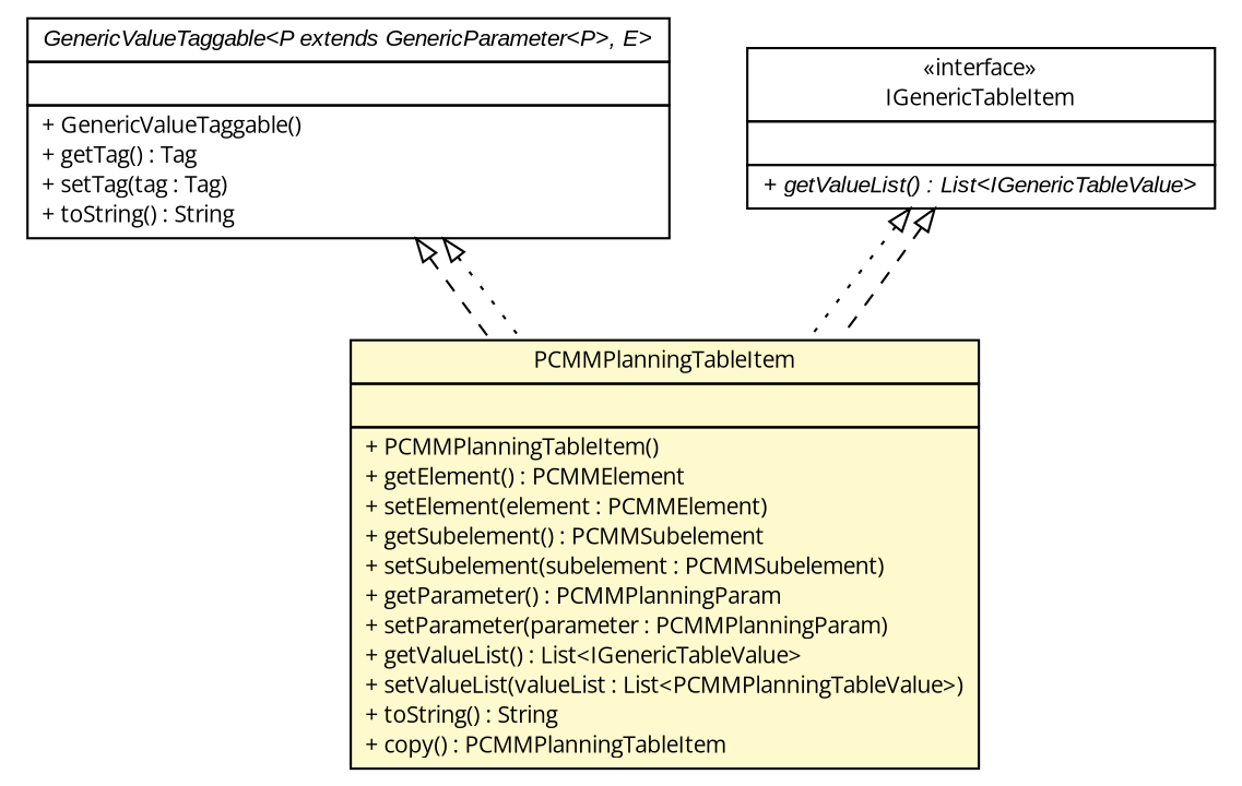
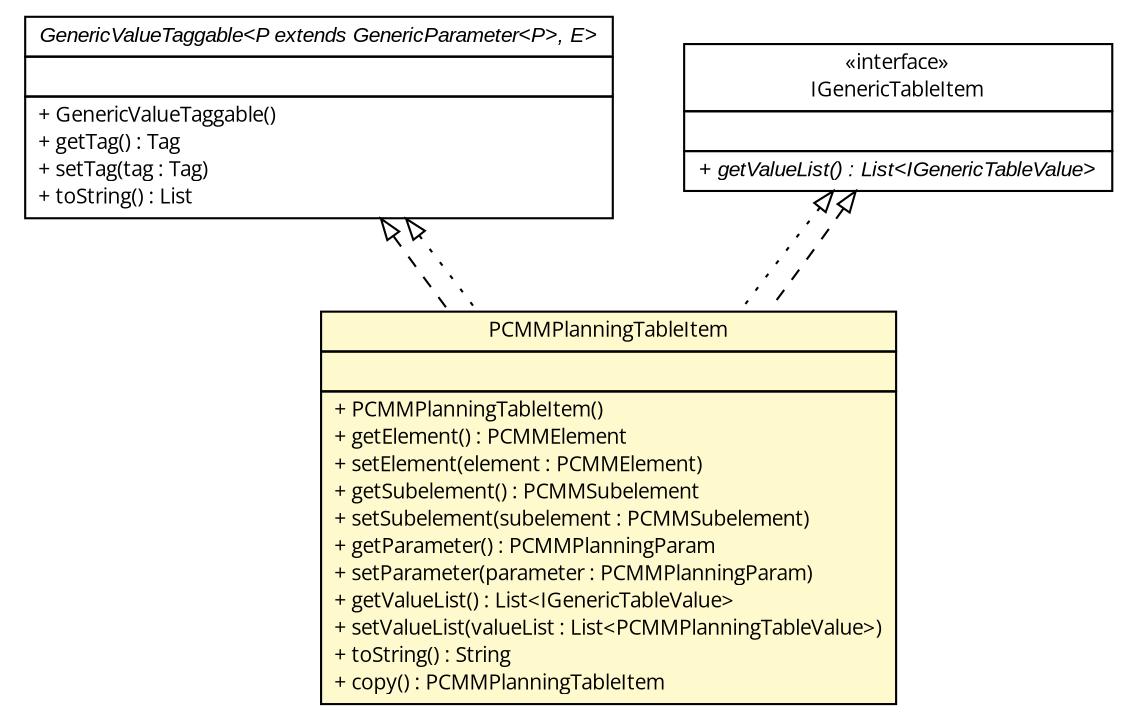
  digraph {
    nodesep=0.25
    ranksep=0.5
    fontname="Open Sans"
    node [fontcolor=black fontname="Open Sans" fontsize=10.0 shape=plaintext]
    edge [arrowtail=empty dir=back fontname="Open Sans" fontsize=10 headport=p labelfontname=arial labelfontsize=10 tailport=p style=dashed]
-   n1 [label=<<table title="gov.sandia.cf.model.GenericValueTaggable" border="0" cellborder="1" cellspacing="0" cellpadding="2" port="p" href="./GenericValueTaggable.html"> 		<tr><td><table border="0" cellspacing="0" cellpadding="1"> <tr><td align="center" balign="center"><font face="arial italic"> GenericValueTaggable&lt;P extends GenericParameter&lt;P&gt;, E&gt; </font></td></tr> 		</table></td></tr> 		<tr><td><table border="0" cellspacing="0" cellpadding="1"> <tr><td align="left" balign="left">  </td></tr> 		</table></td></tr> 		<tr><td><table border="0" cellspacing="0" cellpadding="1"> <tr><td align="left" balign="left"> + GenericValueTaggable() </td></tr> <tr><td align="left" balign="left"> + getTag() : Tag </td></tr> <tr><td align="left" balign="left"> + setTag(tag : Tag) </td></tr> <tr><td align="left" balign="left"> + toString() : String </td></tr> 		</table></td></tr> 		</table>>]
+   n1 [label=<<table title="gov.sandia.cf.model.GenericValueTaggable" border="0" cellborder="1" cellspacing="0" cellpadding="2" port="p" href="./GenericValueTaggable.html"> 		<tr><td><table border="0" cellspacing="0" cellpadding="1"> <tr><td align="center" balign="center"><font face="arial italic"> GenericValueTaggable&lt;P extends GenericParameter&lt;P&gt;, E&gt; </font></td></tr> 		</table></td></tr> 		<tr><td><table border="0" cellspacing="0" cellpadding="1"> <tr><td align="left" balign="left">  </td></tr> 		</table></td></tr> 		<tr><td><table border="0" cellspacing="0" cellpadding="1"> <tr><td align="left" balign="left"> + GenericValueTaggable() </td></tr> <tr><td align="left" balign="left"> + getTag() : Tag </td></tr> <tr><td align="left" balign="left"> + setTag(tag : Tag) </td></tr> <tr><td align="left" balign="left"> + toString() : List </td></tr> 		</table></td></tr> 		</table>>]
    n2 [label=<<table title="gov.sandia.cf.model.PCMMPlanningTableItem" border="0" cellborder="1" cellspacing="0" cellpadding="2" port="p" bgcolor="lemonChiffon" href="./PCMMPlanningTableItem.html"> 		<tr><td><table border="0" cellspacing="0" cellpadding="1"> <tr><td align="center" balign="center"> PCMMPlanningTableItem </td></tr> 		</table></td></tr> 		<tr><td><table border="0" cellspacing="0" cellpadding="1"> <tr><td align="left" balign="left">  </td></tr> 		</table></td></tr> 		<tr><td><table border="0" cellspacing="0" cellpadding="1"> <tr><td align="left" balign="left"> + PCMMPlanningTableItem() </td></tr> <tr><td align="left" balign="left"> + getElement() : PCMMElement </td></tr> <tr><td align="left" balign="left"> + setElement(element : PCMMElement) </td></tr> <tr><td align="left" balign="left"> + getSubelement() : PCMMSubelement </td></tr> <tr><td align="left" balign="left"> + setSubelement(subelement : PCMMSubelement) </td></tr> <tr><td align="left" balign="left"> + getParameter() : PCMMPlanningParam </td></tr> <tr><td align="left" balign="left"> + setParameter(parameter : PCMMPlanningParam) </td></tr> <tr><td align="left" balign="left"> + getValueList() : List&lt;IGenericTableValue&gt; </td></tr> <tr><td align="left" balign="left"> + setValueList(valueList : List&lt;PCMMPlanningTableValue&gt;) </td></tr> <tr><td align="left" balign="left"> + toString() : String </td></tr> <tr><td align="left" balign="left"> + copy() : PCMMPlanningTableItem </td></tr> 		</table></td></tr> 		</table>>]
    n3 [label=<<table title="gov.sandia.cf.model.IGenericTableItem" border="0" cellborder="1" cellspacing="0" cellpadding="2" port="p" href="./IGenericTableItem.html"> 		<tr><td><table border="0" cellspacing="0" cellpadding="1"> <tr><td align="center" balign="center"> &#171;interface&#187; </td></tr> <tr><td align="center" balign="center"> IGenericTableItem </td></tr> 		</table></td></tr> 		<tr><td><table border="0" cellspacing="0" cellpadding="1"> <tr><td align="left" balign="left">  </td></tr> 		</table></td></tr> 		<tr><td><table border="0" cellspacing="0" cellpadding="1"> <tr><td align="left" balign="left"><font face="arial italic" point-size="10.0"> + getValueList() : List&lt;IGenericTableValue&gt; </font></td></tr> 		</table></td></tr> 		</table>>]
    n1 -> n2
    n1 -> n2 [style=dotted]
    n3 -> n2 [style=dotted]
    n3 -> n2
  }
